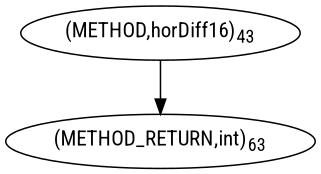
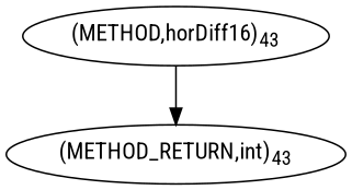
  digraph {
    fontname="Roboto Condensed"
    node [fontname="Roboto Condensed"]
    n1 [label=<(METHOD,horDiff16)<SUB>43</SUB>>]
-   n2 [label=<(METHOD_RETURN,int)<SUB>63</SUB>>]
+   n2 [label=<(METHOD_RETURN,int)<SUB>43</SUB>>]
    n1 -> n2 [fontname="Roboto Condensed"]
  }
